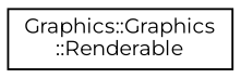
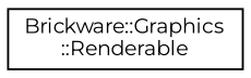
  digraph {
    rankdir=TB
    fontname=Montserrat
-   n1 [color=black fillcolor=white fontname=Montserrat fontsize=10 height=0.2 label="Graphics::Graphics\l::Renderable" shape=record style=filled width=0.4]
+   n1 [color=black fillcolor=white fontname=Montserrat fontsize=10 height=0.2 label="Brickware::Graphics\l::Renderable" shape=record style=filled width=0.4]
  }
